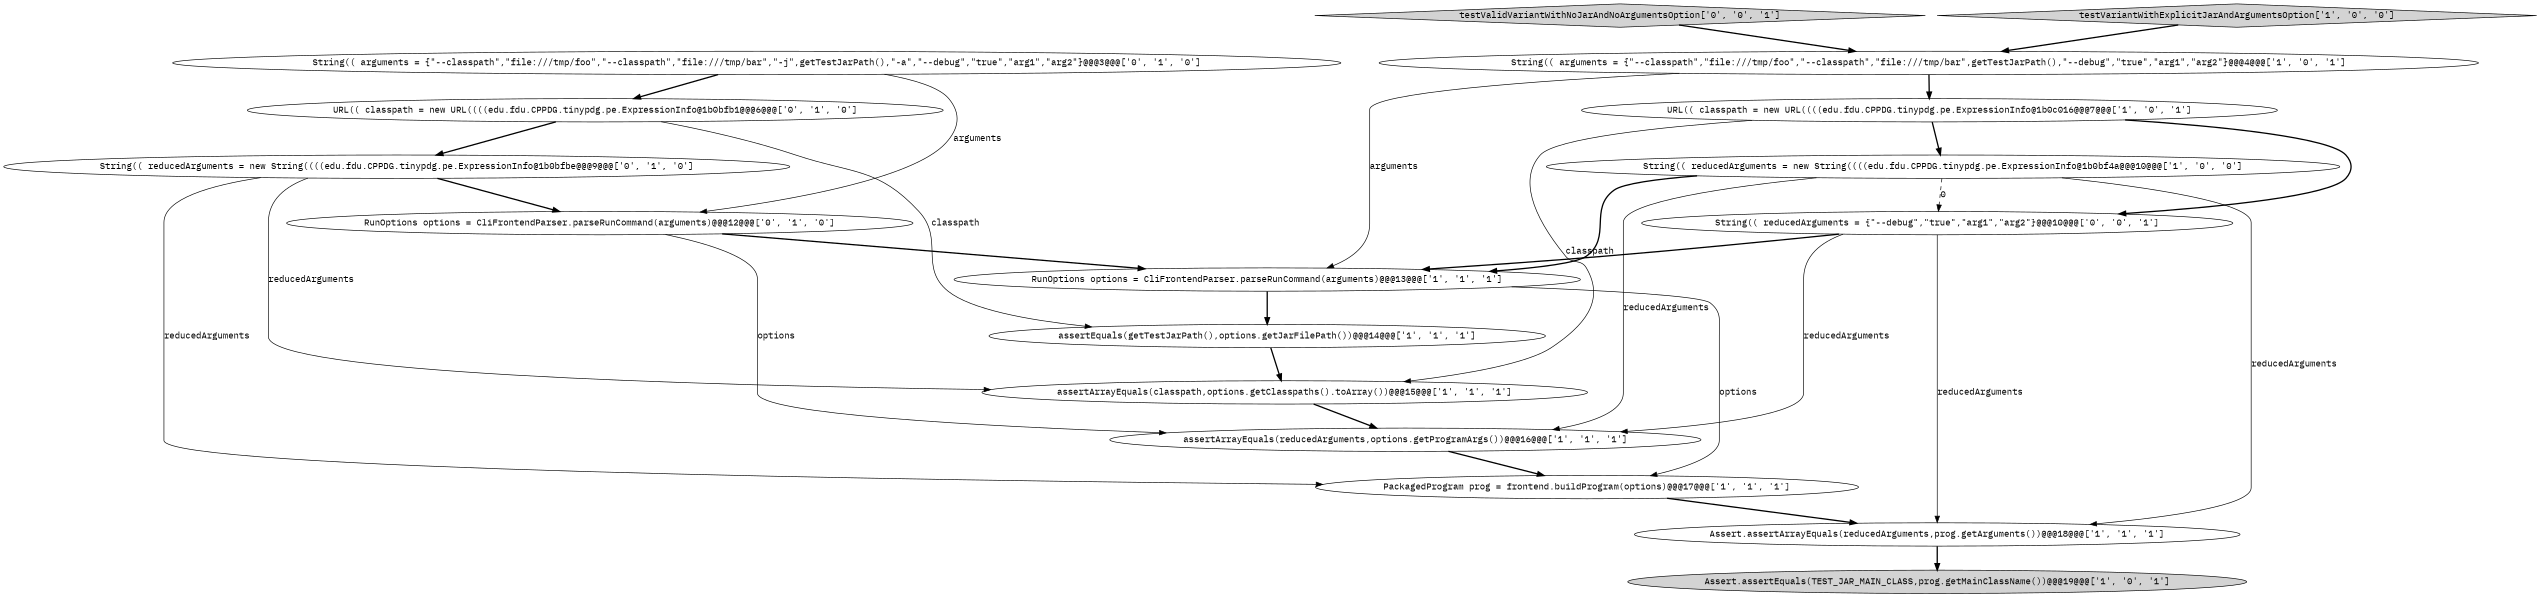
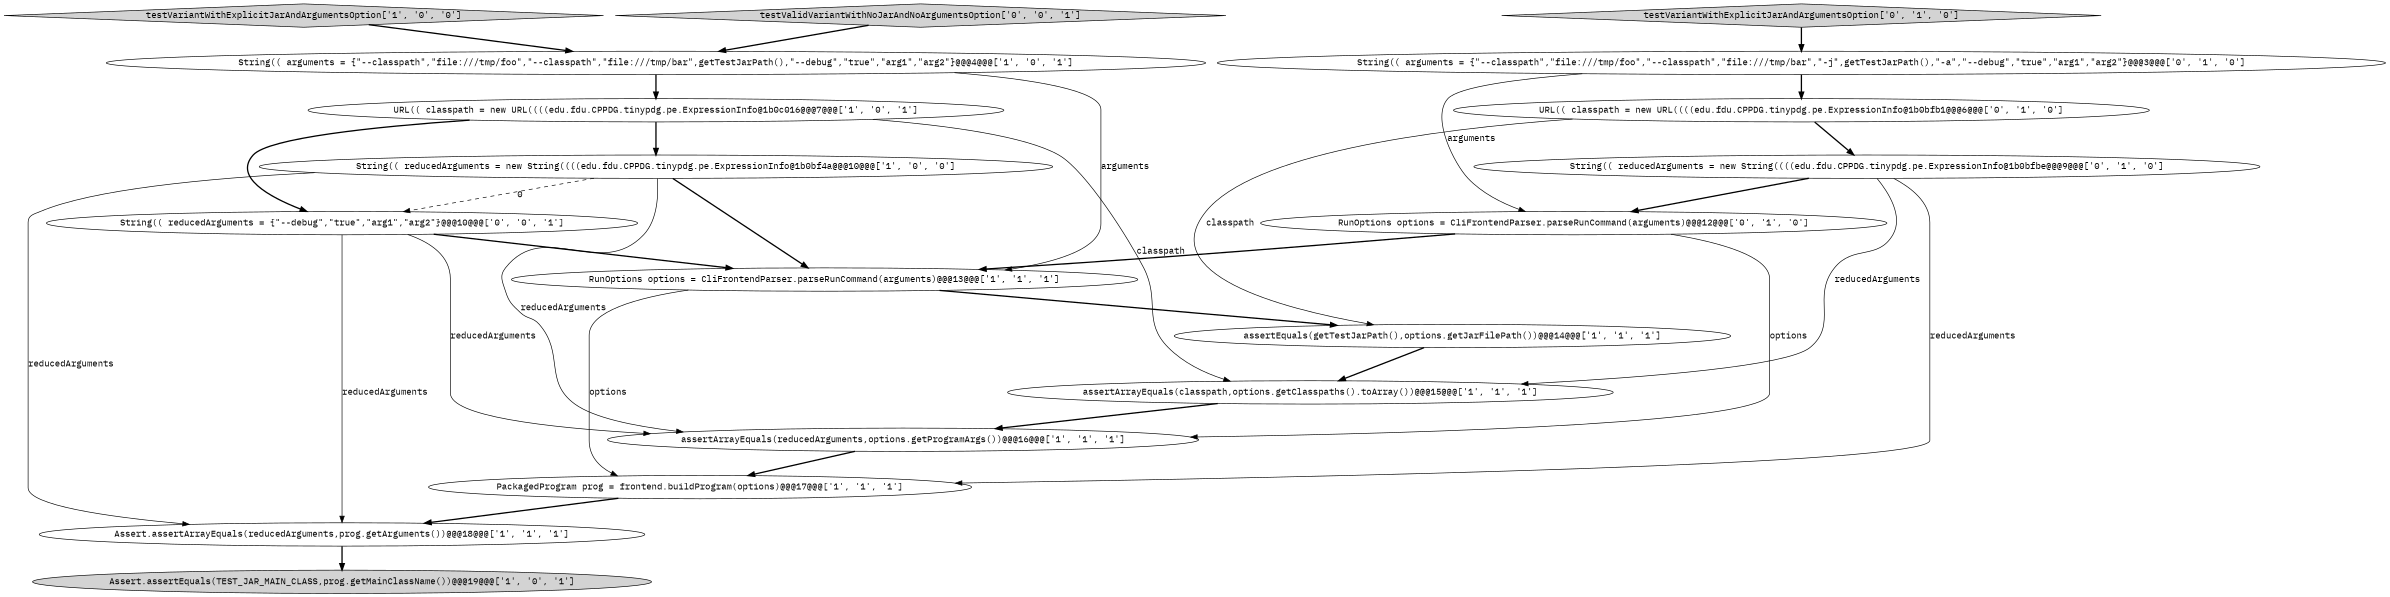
  digraph {
    fontname="IBM Plex Mono"
    node [fillcolor=white shape=ellipse style=filled fontname="IBM Plex Mono"]
    edge [style=bold fontname="IBM Plex Mono"]
    n1 [fillcolor=lightgray label="Assert.assertEquals(TEST_JAR_MAIN_CLASS,prog.getMainClassName())@@@19@@@['1', '0', '1']"]
    n2 [label="String(( arguments = {\"--classpath\",\"file:///tmp/foo\",\"--classpath\",\"file:///tmp/bar\",\"-j\",getTestJarPath(),\"-a\",\"--debug\",\"true\",\"arg1\",\"arg2\"}@@@3@@@['0', '1', '0']"]
    n3 [label="RunOptions options = CliFrontendParser.parseRunCommand(arguments)@@@12@@@['0', '1', '0']"]
    n4 [label="URL(( classpath = new URL((((edu.fdu.CPPDG.tinypdg.pe.ExpressionInfo@1b0bfb1@@@6@@@['0', '1', '0']"]
    n5 [label="String(( arguments = {\"--classpath\",\"file:///tmp/foo\",\"--classpath\",\"file:///tmp/bar\",getTestJarPath(),\"--debug\",\"true\",\"arg1\",\"arg2\"}@@@4@@@['1', '0', '1']"]
    n6 [label="URL(( classpath = new URL((((edu.fdu.CPPDG.tinypdg.pe.ExpressionInfo@1b0c016@@@7@@@['1', '0', '1']"]
    n7 [label="RunOptions options = CliFrontendParser.parseRunCommand(arguments)@@@13@@@['1', '1', '1']"]
    n8 [label="String(( reducedArguments = {\"--debug\",\"true\",\"arg1\",\"arg2\"}@@@10@@@['0', '0', '1']"]
    n9 [label="Assert.assertArrayEquals(reducedArguments,prog.getArguments())@@@18@@@['1', '1', '1']"]
    n10 [label="assertArrayEquals(reducedArguments,options.getProgramArgs())@@@16@@@['1', '1', '1']"]
    n11 [label="String(( reducedArguments = new String((((edu.fdu.CPPDG.tinypdg.pe.ExpressionInfo@1b0bfbe@@@9@@@['0', '1', '0']"]
    n12 [label="PackagedProgram prog = frontend.buildProgram(options)@@@17@@@['1', '1', '1']"]
    n13 [label="assertArrayEquals(classpath,options.getClasspaths().toArray())@@@15@@@['1', '1', '1']"]
    n14 [fillcolor=lightgray label="testValidVariantWithNoJarAndNoArgumentsOption['0', '0', '1']" shape=diamond]
    n15 [label="String(( reducedArguments = new String((((edu.fdu.CPPDG.tinypdg.pe.ExpressionInfo@1b0bf4a@@@10@@@['1', '0', '0']"]
    n16 [fillcolor=lightgray label="testVariantWithExplicitJarAndArgumentsOption['1', '0', '0']" shape=diamond]
    n17 [label="assertEquals(getTestJarPath(),options.getJarFilePath())@@@14@@@['1', '1', '1']"]
+   n18 [fillcolor=lightgray label="testVariantWithExplicitJarAndArgumentsOption['0', '1', '0']" shape=diamond]
    n2 -> n3 [label=arguments style=solid]
    n2 -> n4
    n3 -> n7
    n3 -> n10 [label=options style=solid]
    n4 -> n11
    n4 -> n17 [label=classpath style=solid]
    n5 -> n6
    n5 -> n7 [label=arguments style=solid]
    n6 -> n8
    n6 -> n13 [label=classpath style=solid]
    n6 -> n15
    n7 -> n12 [label=options style=solid]
    n7 -> n17
    n8 -> n7
    n8 -> n9 [label=reducedArguments style=solid]
    n8 -> n10 [label=reducedArguments style=solid]
    n9 -> n1
    n10 -> n12
    n11 -> n3
    n11 -> n12 [label=reducedArguments style=solid]
    n11 -> n13 [label=reducedArguments style=solid]
    n12 -> n9
    n13 -> n10
    n14 -> n5
    n15 -> n7
    n15 -> n8 [label=0 style=dashed]
    n15 -> n9 [label=reducedArguments style=solid]
    n15 -> n10 [label=reducedArguments style=solid]
    n16 -> n5
    n17 -> n13
+   n18 -> n2
  }
